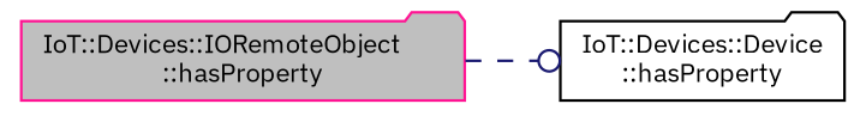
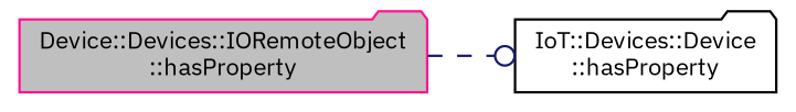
  digraph {
    rankdir=LR
    fontname="IBM Plex Sans"
    node [fontname="IBM Plex Sans" fontsize=10 shape=folder style=filled]
-   n1 [color=deeppink fillcolor=grey75 fontcolor=black height=0.2 label="IoT::Devices::IORemoteObject\l::hasProperty" width=0.4]
+   n1 [color=deeppink fillcolor=grey75 fontcolor=black height=0.2 label="Device::Devices::IORemoteObject\l::hasProperty" width=0.4]
    n2 [color=black fillcolor=white height=0.2 label="IoT::Devices::Device\l::hasProperty" width=0.4]
    n1 -> n2 [color=midnightblue fontname="IBM Plex Sans" fontsize=10 labelfontname=Helvetica labelfontsize=10 style=dashed arrowhead=odot]
  }
